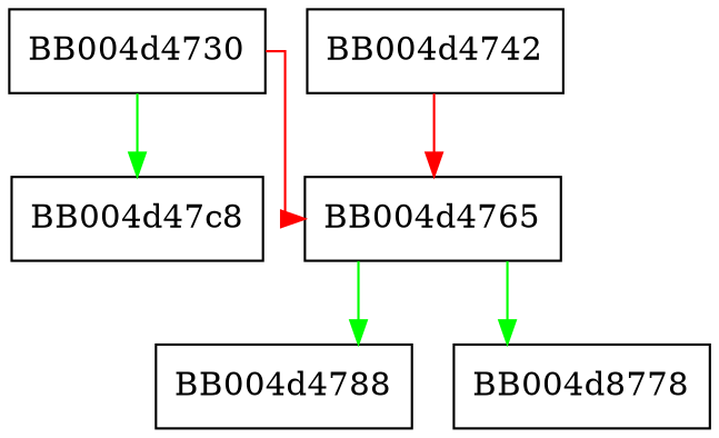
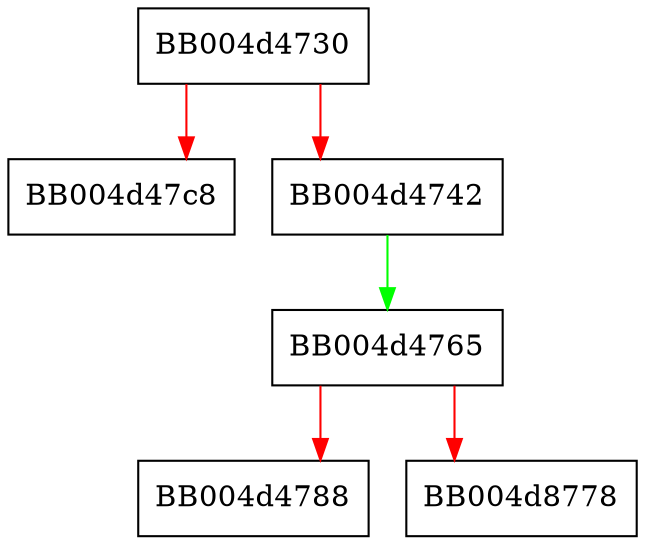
  digraph {
    fontname="DejaVu Serif"
    splines=ortho
    node [fontname="DejaVu Serif" shape=box]
    edge [color=red fontname="DejaVu Serif"]
    BB004d4730
    BB004d47c8
    BB004d4742
    BB004d4765
    BB004d4788
    n6 [label=BB004d8778]
-   BB004d4730 -> BB004d47c8 [color=green]
-   BB004d4730 -> BB004d4765
-   BB004d4742 -> BB004d4765
-   BB004d4765 -> BB004d4788 [color=green]
-   BB004d4765 -> n6 [color=green]
+   BB004d4730 -> BB004d47c8
+   BB004d4730 -> BB004d4742
+   BB004d4742 -> BB004d4765 [color=green]
+   BB004d4765 -> BB004d4788
+   BB004d4765 -> n6
  }
